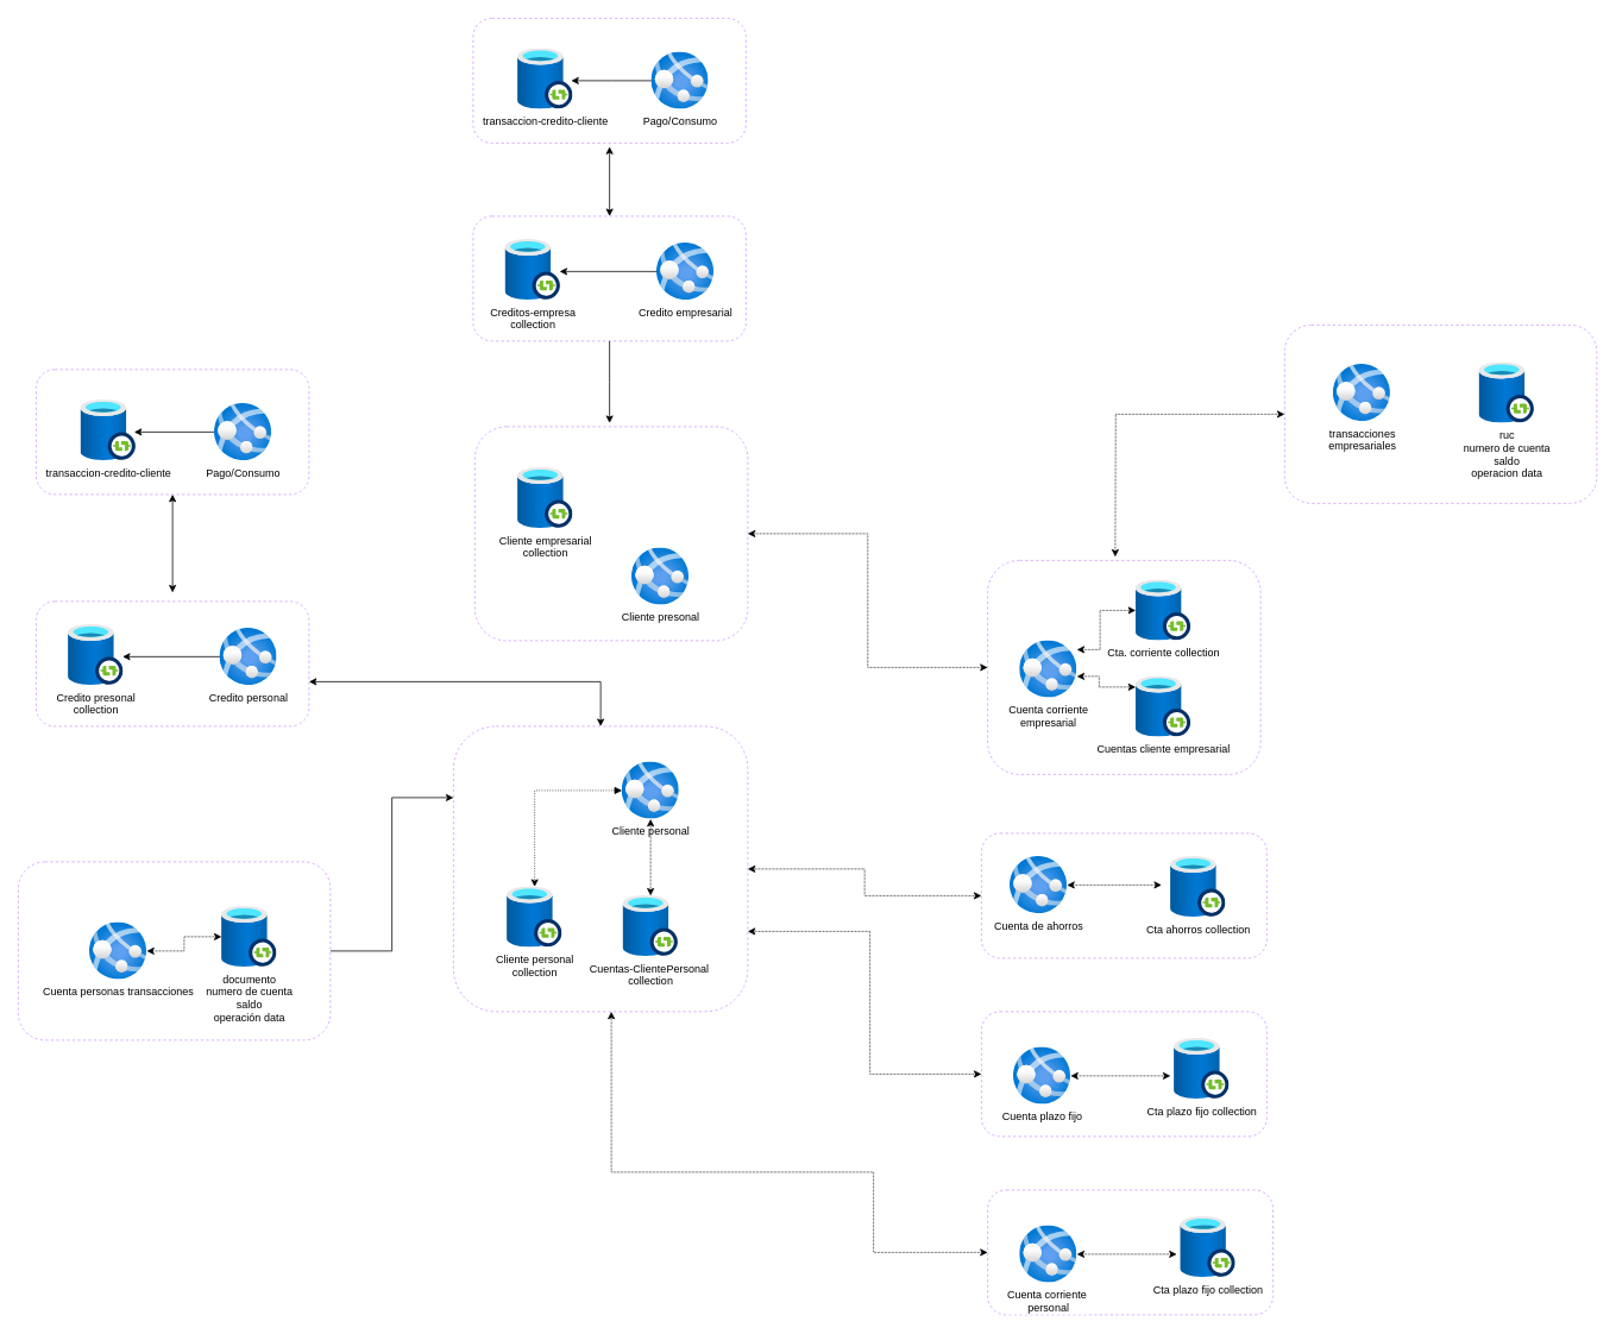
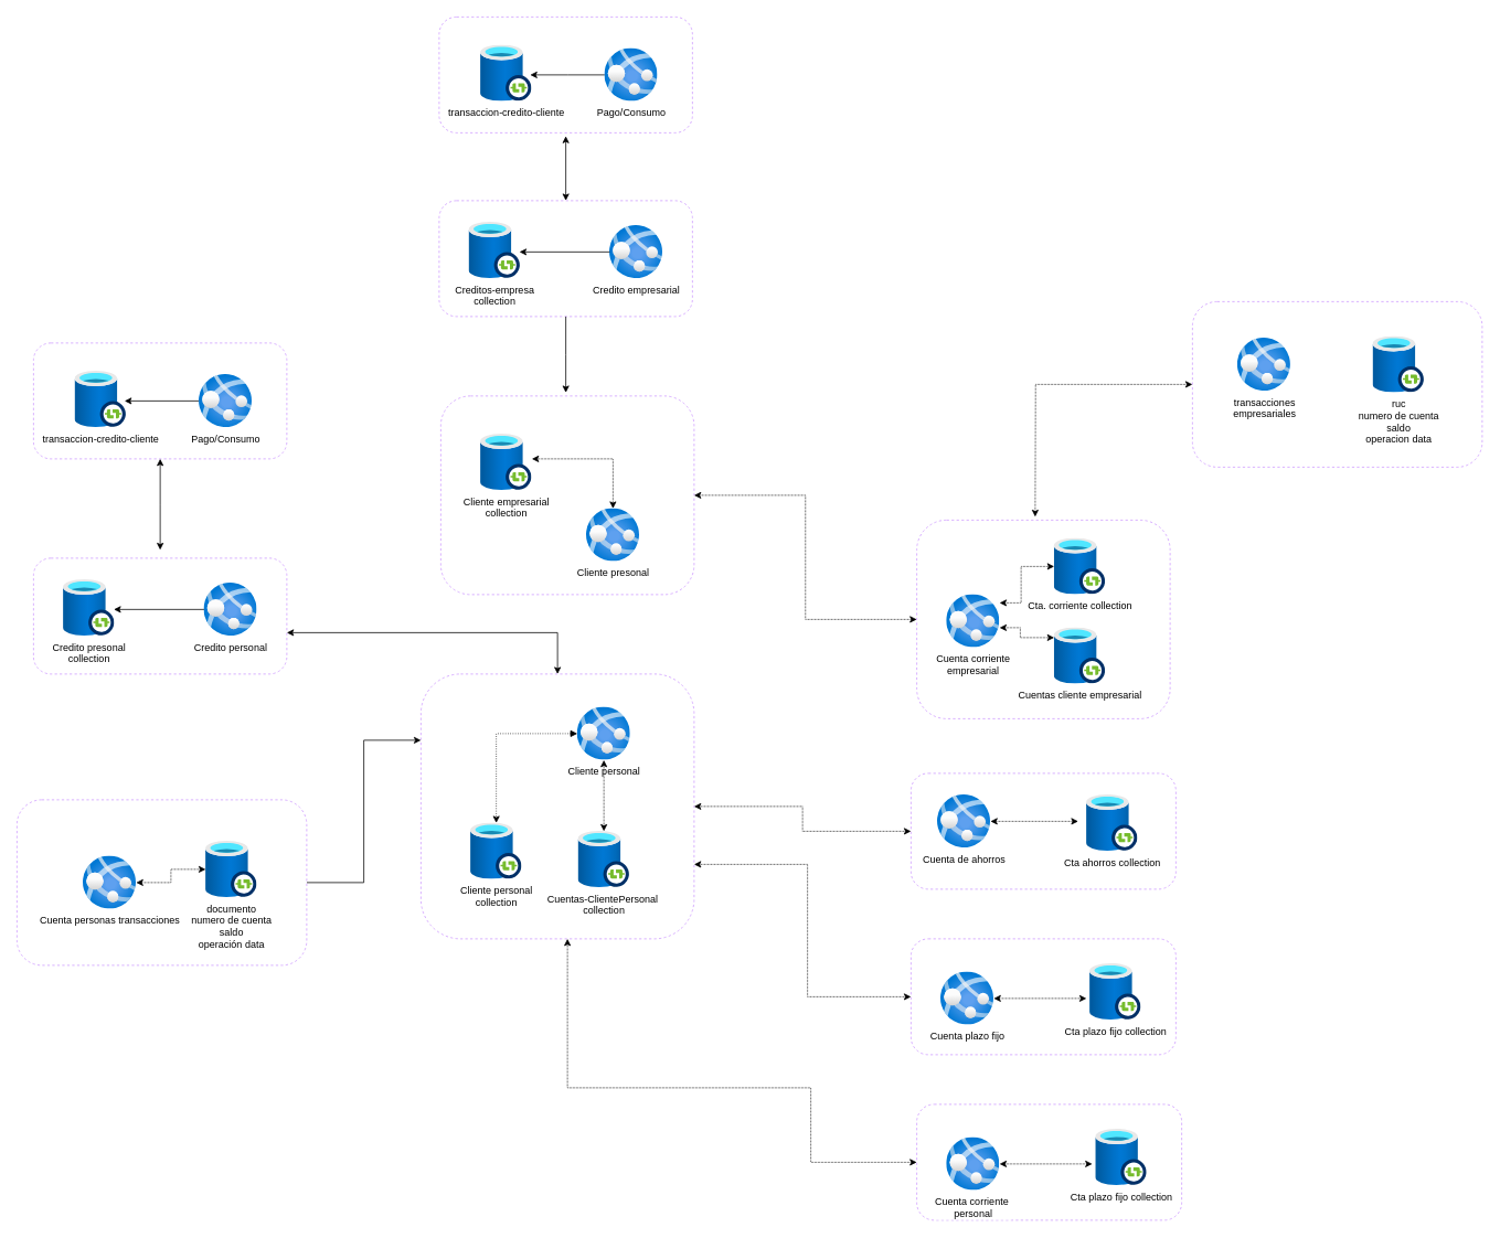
  <mxCell id="0" />
  <mxCell id="1" parent="0" />
  <mxCell id="2" style="edgeStyle=orthogonalEdgeStyle;rounded=0;orthogonalLoop=1;jettySize=auto;html=1;dashed=1;dashPattern=1 1;startArrow=classic;startFill=1;endArrow=classic;endFill=1;" parent="1" source="66" edge="1"><mxGeometry relative="1" as="geometry"><mxPoint x="1250" y="624" as="targetPoint" /></mxGeometry></mxCell>
  <mxCell id="3" value="" style="rounded=1;whiteSpace=wrap;html=1;dashed=1;strokeColor=#CC99FF;" parent="1" vertex="1"><mxGeometry x="532" y="478" width="306" height="240" as="geometry" /></mxCell>
  <mxCell id="4" value="" style="rounded=1;whiteSpace=wrap;html=1;dashed=1;strokeColor=#CC99FF;" parent="1" vertex="1"><mxGeometry x="1100" y="1134" width="320" height="140" as="geometry" /></mxCell>
  <mxCell id="5" value="" style="rounded=1;whiteSpace=wrap;html=1;dashed=1;strokeColor=#CC99FF;" parent="1" vertex="1"><mxGeometry x="1100" y="934" width="320" height="140" as="geometry" /></mxCell>
  <mxCell id="6" style="edgeStyle=orthogonalEdgeStyle;rounded=0;orthogonalLoop=1;jettySize=auto;html=1;entryX=1;entryY=0.5;entryDx=0;entryDy=0;dashed=1;dashPattern=1 1;startArrow=classic;startFill=1;endArrow=classic;endFill=1;" parent="1" source="7" target="3" edge="1"><mxGeometry relative="1" as="geometry" /></mxCell>
  <mxCell id="7" value="" style="rounded=1;whiteSpace=wrap;html=1;dashed=1;strokeColor=#CC99FF;" parent="1" vertex="1"><mxGeometry x="1107" y="628" width="306" height="240" as="geometry" /></mxCell>
  <mxCell id="8" style="edgeStyle=orthogonalEdgeStyle;rounded=0;orthogonalLoop=1;jettySize=auto;html=1;entryX=-0.065;entryY=0.618;entryDx=0;entryDy=0;entryPerimeter=0;dashed=1;dashPattern=1 1;startArrow=classic;startFill=1;" parent="1" source="9" target="19" edge="1"><mxGeometry relative="1" as="geometry" /></mxCell>
  <mxCell id="9" value="Cuenta plazo fijo" style="aspect=fixed;html=1;points=[];align=center;image;fontSize=12;image=img/lib/azure2/compute/App_Services.svg;" parent="1" vertex="1"><mxGeometry x="1136" y="1174" width="64" height="64" as="geometry" /></mxCell>
  <mxCell id="10" style="edgeStyle=orthogonalEdgeStyle;rounded=0;orthogonalLoop=1;jettySize=auto;html=1;dashed=1;dashPattern=1 1;startArrow=classic;startFill=1;" parent="1" source="11" edge="1"><mxGeometry relative="1" as="geometry"><mxPoint x="1302" y="992" as="targetPoint" /></mxGeometry></mxCell>
  <mxCell id="11" value="Cuenta de ahorros" style="aspect=fixed;html=1;points=[];align=center;image;fontSize=12;image=img/lib/azure2/compute/App_Services.svg;" parent="1" vertex="1"><mxGeometry x="1132" y="960" width="64" height="64" as="geometry" /></mxCell>
  <mxCell id="12" style="edgeStyle=orthogonalEdgeStyle;rounded=0;orthogonalLoop=1;jettySize=auto;html=1;dashed=1;dashPattern=1 1;startArrow=classic;startFill=1;" parent="1" source="14" target="17" edge="1"><mxGeometry relative="1" as="geometry"><Array as="points"><mxPoint x="1233" y="728" /><mxPoint x="1233" y="684" /></Array></mxGeometry></mxCell>
  <mxCell id="13" style="edgeStyle=orthogonalEdgeStyle;rounded=0;orthogonalLoop=1;jettySize=auto;html=1;dashed=1;dashPattern=1 1;startArrow=classic;startFill=1;" parent="1" source="14" target="21" edge="1"><mxGeometry relative="1" as="geometry"><Array as="points"><mxPoint x="1232" y="758" /><mxPoint x="1232" y="770" /></Array></mxGeometry></mxCell>
  <mxCell id="14" value="Cuenta corriente&lt;br&gt;empresarial" style="aspect=fixed;html=1;points=[];align=center;image;fontSize=12;image=img/lib/azure2/compute/App_Services.svg;" parent="1" vertex="1"><mxGeometry x="1143" y="718" width="64" height="64" as="geometry" /></mxCell>
+ <mxCell id="15" style="edgeStyle=orthogonalEdgeStyle;rounded=0;orthogonalLoop=1;jettySize=auto;html=1;dashed=1;dashPattern=1 1;startArrow=classic;startFill=1;endArrow=classic;endFill=1;" parent="1" source="16" target="20" edge="1"><mxGeometry relative="1" as="geometry"><Array as="points"><mxPoint x="740" y="554" /></Array></mxGeometry></mxCell>
  <mxCell id="16" value="Cliente presonal" style="aspect=fixed;html=1;points=[];align=center;image;fontSize=12;image=img/lib/azure2/compute/App_Services.svg;" parent="1" vertex="1"><mxGeometry x="708" y="614" width="64" height="64" as="geometry" /></mxCell>
  <mxCell id="17" value="Cta. corriente collection&lt;br&gt;" style="aspect=fixed;html=1;points=[];align=center;image;fontSize=12;image=img/lib/azure2/databases/SSIS_Lift_And_Shift_IR.svg;" parent="1" vertex="1"><mxGeometry x="1273" y="650" width="62" height="68" as="geometry" /></mxCell>
  <mxCell id="18" value="Cta ahorros collection&lt;br&gt;" style="aspect=fixed;html=1;points=[];align=center;image;fontSize=12;image=img/lib/azure2/databases/SSIS_Lift_And_Shift_IR.svg;" parent="1" vertex="1"><mxGeometry x="1312" y="960" width="62" height="68" as="geometry" /></mxCell>
  <mxCell id="19" value="Cta plazo fijo collection" style="aspect=fixed;html=1;points=[];align=center;image;fontSize=12;image=img/lib/azure2/databases/SSIS_Lift_And_Shift_IR.svg;" parent="1" vertex="1"><mxGeometry x="1316" y="1164" width="62" height="68" as="geometry" /></mxCell>
  <mxCell id="20" value="Cliente empresarial&lt;br&gt;collection" style="aspect=fixed;html=1;points=[];align=center;image;fontSize=12;image=img/lib/azure2/databases/SSIS_Lift_And_Shift_IR.svg;" parent="1" vertex="1"><mxGeometry x="580" y="524" width="62" height="68" as="geometry" /></mxCell>
  <mxCell id="21" value="Cuentas cliente empresarial" style="aspect=fixed;html=1;points=[];align=center;image;fontSize=12;image=img/lib/azure2/databases/SSIS_Lift_And_Shift_IR.svg;" parent="1" vertex="1"><mxGeometry x="1273" y="758" width="62" height="68" as="geometry" /></mxCell>
  <mxCell id="22" value="" style="group" parent="1" vertex="1" connectable="0"><mxGeometry x="508" y="814" width="330" height="320" as="geometry" /></mxCell>
  <mxCell id="23" value="" style="rounded=1;whiteSpace=wrap;html=1;dashed=1;strokeColor=#CC99FF;" parent="22" vertex="1"><mxGeometry width="330" height="320" as="geometry" /></mxCell>
  <mxCell id="24" value="Cliente personal&lt;br&gt;" style="aspect=fixed;html=1;points=[];align=center;image;fontSize=12;image=img/lib/azure2/compute/App_Services.svg;" parent="22" vertex="1"><mxGeometry x="189" y="40" width="64" height="64" as="geometry" /></mxCell>
  <mxCell id="25" value="Cuentas-ClientePersonal&amp;nbsp;&lt;br&gt;collection" style="aspect=fixed;html=1;points=[];align=center;image;fontSize=12;image=img/lib/azure2/databases/SSIS_Lift_And_Shift_IR.svg;" parent="22" vertex="1"><mxGeometry x="190" y="190" width="62" height="68" as="geometry" /></mxCell>
  <mxCell id="26" style="edgeStyle=orthogonalEdgeStyle;rounded=0;orthogonalLoop=1;jettySize=auto;html=1;dashed=1;dashPattern=1 1;startArrow=classic;startFill=1;" parent="22" source="24" target="25" edge="1"><mxGeometry relative="1" as="geometry" /></mxCell>
  <mxCell id="27" value="Cliente personal &lt;br&gt;collection" style="aspect=fixed;html=1;points=[];align=center;image;fontSize=12;image=img/lib/azure2/databases/SSIS_Lift_And_Shift_IR.svg;" parent="22" vertex="1"><mxGeometry x="60" y="180" width="62" height="68" as="geometry" /></mxCell>
  <mxCell id="28" style="edgeStyle=orthogonalEdgeStyle;rounded=0;orthogonalLoop=1;jettySize=auto;html=1;startArrow=block;startFill=1;dashed=1;dashPattern=1 2;" parent="22" source="24" target="27" edge="1"><mxGeometry relative="1" as="geometry" /></mxCell>
  <mxCell id="29" style="edgeStyle=orthogonalEdgeStyle;rounded=0;orthogonalLoop=1;jettySize=auto;html=1;entryX=0;entryY=0.5;entryDx=0;entryDy=0;dashed=1;dashPattern=1 1;startArrow=classic;startFill=1;" parent="1" source="23" target="5" edge="1"><mxGeometry relative="1" as="geometry" /></mxCell>
  <mxCell id="30" style="edgeStyle=orthogonalEdgeStyle;rounded=0;orthogonalLoop=1;jettySize=auto;html=1;entryX=0;entryY=0.5;entryDx=0;entryDy=0;dashed=1;dashPattern=1 1;startArrow=classic;startFill=1;" parent="1" source="23" target="4" edge="1"><mxGeometry relative="1" as="geometry"><Array as="points"><mxPoint x="975" y="1044" /><mxPoint x="975" y="1204" /></Array></mxGeometry></mxCell>
  <mxCell id="31" value="" style="rounded=1;whiteSpace=wrap;html=1;dashed=1;strokeColor=#CC99FF;" parent="1" vertex="1"><mxGeometry x="1107" y="1334" width="320" height="140" as="geometry" /></mxCell>
  <mxCell id="32" style="edgeStyle=orthogonalEdgeStyle;rounded=0;orthogonalLoop=1;jettySize=auto;html=1;entryX=-0.065;entryY=0.618;entryDx=0;entryDy=0;entryPerimeter=0;dashed=1;dashPattern=1 1;startArrow=classic;startFill=1;" parent="1" source="33" target="34" edge="1"><mxGeometry relative="1" as="geometry" /></mxCell>
  <mxCell id="33" value="Cuenta corriente&amp;nbsp;&lt;br&gt;personal" style="aspect=fixed;html=1;points=[];align=center;image;fontSize=12;image=img/lib/azure2/compute/App_Services.svg;" parent="1" vertex="1"><mxGeometry x="1143" y="1374" width="64" height="64" as="geometry" /></mxCell>
  <mxCell id="34" value="Cta plazo fijo collection" style="aspect=fixed;html=1;points=[];align=center;image;fontSize=12;image=img/lib/azure2/databases/SSIS_Lift_And_Shift_IR.svg;" parent="1" vertex="1"><mxGeometry x="1323" y="1364" width="62" height="68" as="geometry" /></mxCell>
  <mxCell id="35" style="edgeStyle=orthogonalEdgeStyle;rounded=0;orthogonalLoop=1;jettySize=auto;html=1;entryX=0;entryY=0.5;entryDx=0;entryDy=0;dashed=1;dashPattern=1 1;startArrow=classic;startFill=1;endArrow=classic;endFill=1;" parent="1" source="23" target="31" edge="1"><mxGeometry relative="1" as="geometry"><Array as="points"><mxPoint x="685" y="1314" /><mxPoint x="979" y="1314" /><mxPoint x="979" y="1404" /></Array></mxGeometry></mxCell>
  <mxCell id="36" style="edgeStyle=orthogonalEdgeStyle;rounded=0;orthogonalLoop=1;jettySize=auto;html=1;entryX=0;entryY=0.25;entryDx=0;entryDy=0;" edge="1" parent="1" source="37" target="23"><mxGeometry relative="1" as="geometry" /></mxCell>
  <mxCell id="37" value="" style="rounded=1;whiteSpace=wrap;html=1;dashed=1;strokeColor=#CC99FF;" vertex="1" parent="1"><mxGeometry x="20" y="966" width="350" height="200" as="geometry" /></mxCell>
  <mxCell id="38" style="edgeStyle=orthogonalEdgeStyle;rounded=0;orthogonalLoop=1;jettySize=auto;html=1;dashed=1;dashPattern=1 1;startArrow=classic;startFill=1;endArrow=classic;endFill=1;" edge="1" parent="1" source="39" target="40"><mxGeometry relative="1" as="geometry" /></mxCell>
  <mxCell id="39" value="Cuenta personas transacciones" style="aspect=fixed;html=1;points=[];align=center;image;fontSize=12;image=img/lib/azure2/compute/App_Services.svg;" vertex="1" parent="1"><mxGeometry x="100" y="1034" width="64" height="64" as="geometry" /></mxCell>
  <mxCell id="40" value="documento&lt;br&gt;numero de cuenta&lt;br&gt;saldo&lt;br&gt;operación data" style="aspect=fixed;html=1;points=[];align=center;image;fontSize=12;image=img/lib/azure2/databases/SSIS_Lift_And_Shift_IR.svg;" vertex="1" parent="1"><mxGeometry x="248" y="1016" width="62" height="68" as="geometry" /></mxCell>
  <mxCell id="41" value="" style="group" vertex="1" connectable="0" parent="1"><mxGeometry x="40" y="414" width="306" height="140" as="geometry" /></mxCell>
  <mxCell id="42" value="" style="rounded=1;whiteSpace=wrap;html=1;dashed=1;strokeColor=#CC99FF;" vertex="1" parent="41"><mxGeometry width="306" height="140" as="geometry" /></mxCell>
  <mxCell id="43" style="edgeStyle=orthogonalEdgeStyle;rounded=0;orthogonalLoop=1;jettySize=auto;html=1;" parent="41" source="44" edge="1"><mxGeometry relative="1" as="geometry"><mxPoint x="110" y="70" as="targetPoint" /></mxGeometry></mxCell>
  <mxCell id="44" value="Pago/Consumo" style="aspect=fixed;html=1;points=[];align=center;image;fontSize=12;image=img/lib/azure2/compute/App_Services.svg;" parent="41" vertex="1"><mxGeometry x="200" y="38" width="64" height="64" as="geometry" /></mxCell>
  <mxCell id="45" value="transaccion-credito-cliente" style="aspect=fixed;html=1;points=[];align=center;image;fontSize=12;image=img/lib/azure2/databases/SSIS_Lift_And_Shift_IR.svg;" parent="41" vertex="1"><mxGeometry x="50" y="34" width="62" height="68" as="geometry" /></mxCell>
  <mxCell id="46" value="" style="group" vertex="1" connectable="0" parent="1"><mxGeometry x="40" y="674" width="306" height="140" as="geometry" /></mxCell>
  <mxCell id="47" value="" style="rounded=1;whiteSpace=wrap;html=1;dashed=1;strokeColor=#CC99FF;" vertex="1" parent="46"><mxGeometry width="306" height="140" as="geometry" /></mxCell>
  <mxCell id="48" value="Credito personal" style="aspect=fixed;html=1;points=[];align=center;image;fontSize=12;image=img/lib/azure2/compute/App_Services.svg;" parent="46" vertex="1"><mxGeometry x="206" y="30" width="64" height="64" as="geometry" /></mxCell>
  <mxCell id="49" value="Credito presonal&lt;br&gt;collection" style="aspect=fixed;html=1;points=[];align=center;image;fontSize=12;image=img/lib/azure2/databases/SSIS_Lift_And_Shift_IR.svg;" parent="46" vertex="1"><mxGeometry x="36" y="26" width="62" height="68" as="geometry" /></mxCell>
  <mxCell id="50" style="edgeStyle=orthogonalEdgeStyle;rounded=0;orthogonalLoop=1;jettySize=auto;html=1;entryX=0.984;entryY=0.529;entryDx=0;entryDy=0;entryPerimeter=0;" parent="46" source="48" target="49" edge="1"><mxGeometry relative="1" as="geometry" /></mxCell>
  <mxCell id="51" value="" style="group" vertex="1" connectable="0" parent="1"><mxGeometry x="530" y="242" width="306" height="140" as="geometry" /></mxCell>
  <mxCell id="52" value="" style="rounded=1;whiteSpace=wrap;html=1;dashed=1;strokeColor=#CC99FF;" vertex="1" parent="51"><mxGeometry width="306" height="140" as="geometry" /></mxCell>
  <mxCell id="53" value="Credito empresarial" style="aspect=fixed;html=1;points=[];align=center;image;fontSize=12;image=img/lib/azure2/compute/App_Services.svg;" vertex="1" parent="51"><mxGeometry x="206" y="30" width="64" height="64" as="geometry" /></mxCell>
  <mxCell id="54" value="Creditos-empresa&lt;br&gt;collection" style="aspect=fixed;html=1;points=[];align=center;image;fontSize=12;image=img/lib/azure2/databases/SSIS_Lift_And_Shift_IR.svg;" vertex="1" parent="51"><mxGeometry x="36" y="26" width="62" height="68" as="geometry" /></mxCell>
  <mxCell id="55" style="edgeStyle=orthogonalEdgeStyle;rounded=0;orthogonalLoop=1;jettySize=auto;html=1;entryX=0.984;entryY=0.529;entryDx=0;entryDy=0;entryPerimeter=0;" edge="1" parent="51" source="53" target="54"><mxGeometry relative="1" as="geometry" /></mxCell>
  <mxCell id="56" value="" style="group" vertex="1" connectable="0" parent="1"><mxGeometry x="530" y="20" width="306" height="140" as="geometry" /></mxCell>
  <mxCell id="57" value="" style="rounded=1;whiteSpace=wrap;html=1;dashed=1;strokeColor=#CC99FF;" vertex="1" parent="56"><mxGeometry width="306" height="140" as="geometry" /></mxCell>
  <mxCell id="58" style="edgeStyle=orthogonalEdgeStyle;rounded=0;orthogonalLoop=1;jettySize=auto;html=1;" edge="1" parent="56" source="59"><mxGeometry relative="1" as="geometry"><mxPoint x="110" y="70" as="targetPoint" /></mxGeometry></mxCell>
  <mxCell id="59" value="Pago/Consumo" style="aspect=fixed;html=1;points=[];align=center;image;fontSize=12;image=img/lib/azure2/compute/App_Services.svg;" vertex="1" parent="56"><mxGeometry x="200" y="38" width="64" height="64" as="geometry" /></mxCell>
  <mxCell id="60" value="transaccion-credito-cliente" style="aspect=fixed;html=1;points=[];align=center;image;fontSize=12;image=img/lib/azure2/databases/SSIS_Lift_And_Shift_IR.svg;" vertex="1" parent="56"><mxGeometry x="50" y="34" width="62" height="68" as="geometry" /></mxCell>
  <mxCell id="61" style="edgeStyle=orthogonalEdgeStyle;rounded=0;orthogonalLoop=1;jettySize=auto;html=1;" edge="1" parent="1" source="52"><mxGeometry relative="1" as="geometry"><mxPoint x="683" y="474" as="targetPoint" /></mxGeometry></mxCell>
  <mxCell id="62" style="edgeStyle=orthogonalEdgeStyle;rounded=0;orthogonalLoop=1;jettySize=auto;html=1;startArrow=classic;startFill=1;" edge="1" parent="1" source="52"><mxGeometry relative="1" as="geometry"><mxPoint x="683" y="164" as="targetPoint" /></mxGeometry></mxCell>
  <mxCell id="63" style="edgeStyle=orthogonalEdgeStyle;rounded=0;orthogonalLoop=1;jettySize=auto;html=1;startArrow=classic;startFill=1;" edge="1" parent="1" source="42"><mxGeometry relative="1" as="geometry"><mxPoint x="193" y="664" as="targetPoint" /></mxGeometry></mxCell>
  <mxCell id="64" style="edgeStyle=orthogonalEdgeStyle;rounded=0;orthogonalLoop=1;jettySize=auto;html=1;startArrow=classic;startFill=1;" edge="1" parent="1" source="47" target="23"><mxGeometry relative="1" as="geometry"><Array as="points"><mxPoint x="673" y="764" /></Array></mxGeometry></mxCell>
  <mxCell id="65" value="" style="group" vertex="1" connectable="0" parent="1"><mxGeometry x="1440" y="364" width="350" height="200" as="geometry" /></mxCell>
  <mxCell id="66" value="" style="rounded=1;whiteSpace=wrap;html=1;dashed=1;strokeColor=#CC99FF;" parent="65" vertex="1"><mxGeometry width="350" height="200" as="geometry" /></mxCell>
  <mxCell id="67" value="transacciones &lt;br&gt;empresariales" style="aspect=fixed;html=1;points=[];align=center;image;fontSize=12;image=img/lib/azure2/compute/App_Services.svg;" parent="65" vertex="1"><mxGeometry x="54.5" y="44" width="64" height="64" as="geometry" /></mxCell>
  <mxCell id="68" value="ruc&lt;br&gt;numero de cuenta&lt;br&gt;saldo&lt;br&gt;operacion data" style="aspect=fixed;html=1;points=[];align=center;image;fontSize=12;image=img/lib/azure2/databases/SSIS_Lift_And_Shift_IR.svg;" parent="65" vertex="1"><mxGeometry x="218" y="42" width="62" height="68" as="geometry" /></mxCell>
